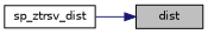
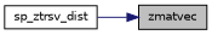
  digraph {
    rankdir=RL
    node [color=black fontname=Helvetica fontsize=10 shape=record style=filled]
-   n1 [fillcolor=grey75 fontcolor=black height=0.2 label=dist width=0.4]
+   n1 [fillcolor=grey75 fontcolor=black height=0.2 label=zmatvec width=0.4]
    n2 [fillcolor=white height=0.2 label=sp_ztrsv_dist width=0.4]
    n1 -> n2 [color=midnightblue dir=back fontname=Helvetica fontsize=10 labelfontname=Helvetica labelfontsize=10 style=solid]
  }
